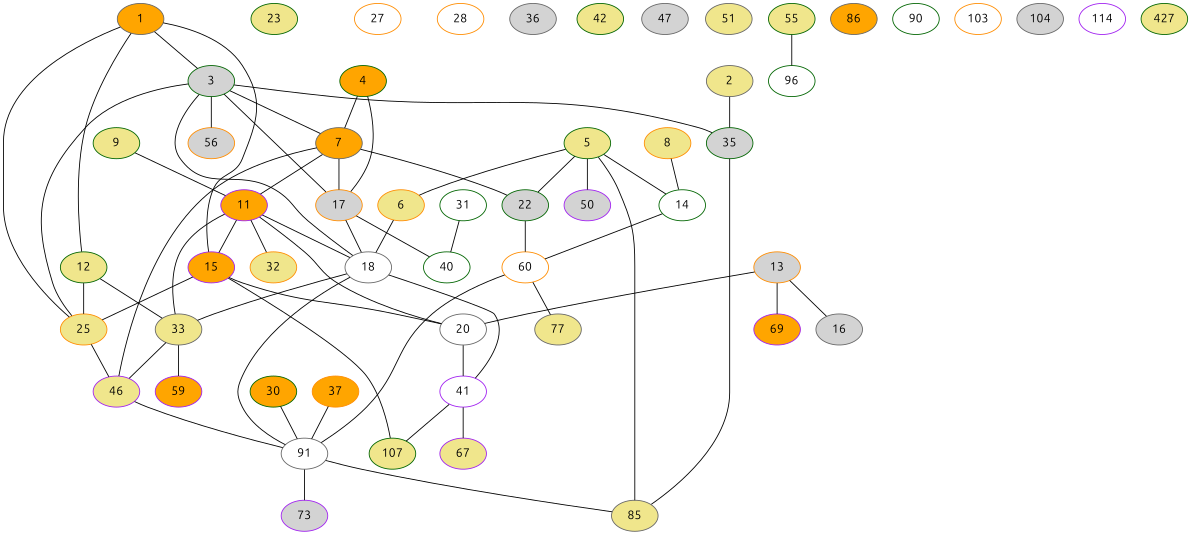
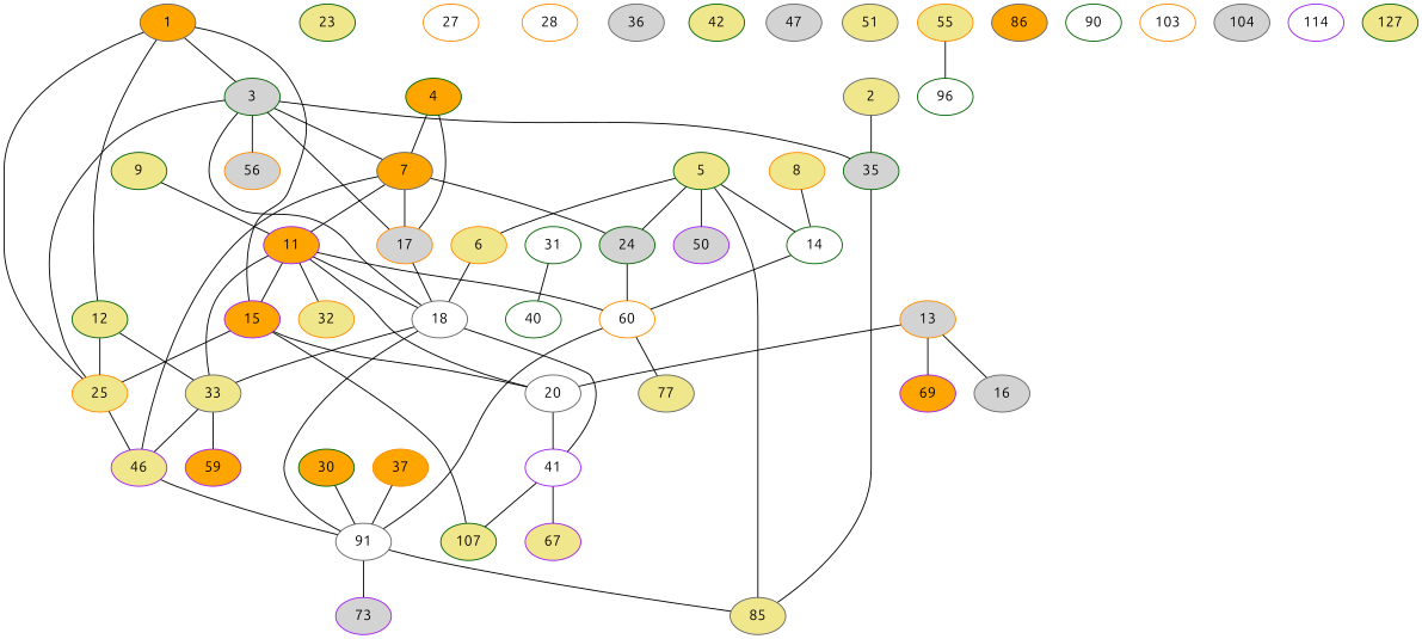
  graph {
    fontname=Ubuntu
    node [color=darkgreen fillcolor=khaki fontname=Ubuntu style=filled]
    edge [fontname=Ubuntu]
    1 [color=gray40 fillcolor=orange super="+93"]
    3 [fillcolor=lightgrey super="+24+74+75"]
    12 [super="+29+84"]
    15 [color=purple fillcolor=orange super="+78"]
    25 [color=darkorange super="+34+68"]
    35 [fillcolor=lightgrey super="+66"]
    7 [color=gray40 fillcolor=orange super="+19+26+88"]
    17 [color=darkorange fillcolor=lightgrey super="+111+113+72"]
    18 [color=gray40 fillcolor=white super="+64+39+45"]
    56 [color=darkorange fillcolor=lightgrey]
    33 [color=gray40 super="+58+91"]
    20 [color=gray40 fillcolor=white super="+38"]
    107 [super="+123"]
    46 [color=purple super="+49"]
    85 [color=gray40 super="+109+99"]
    2 [color=gray40]
-   22 [fillcolor=lightgrey super="+71"]
+   22 [fillcolor=lightgrey super="+71" label=24]
    11 [color=purple fillcolor=orange super="+130+89+81+62"]
    40 [fillcolor=white]
    41 [color=purple fillcolor=white super="+98+87"]
    n21 [color=gray40 fillcolor=white label=91 super="+106"]
    4 [fillcolor=orange]
    5 [super="+21"]
    6 [color=darkorange]
    n25 [color=purple fillcolor=lightgrey label=50]
    14 [fillcolor=white super="+53+63"]
    60 [color=darkorange fillcolor=white super="+76+65"]
    32 [color=darkorange]
    8 [color=darkorange]
    9 [super="+57"]
    59 [color=purple fillcolor=orange]
    77 [color=gray40]
    13 [color=darkorange fillcolor=lightgrey super="+52"]
    16 [color=gray40 fillcolor=lightgrey]
    69 [color=purple fillcolor=orange super="+112"]
    67 [color=purple super="+70"]
    73 [color=purple fillcolor=lightgrey]
    23
    27 [color=darkorange fillcolor=white]
    28 [color=darkorange fillcolor=white]
    30 [fillcolor=orange]
    31 [fillcolor=white super="+122+115+50"]
    36 [color=gray40 fillcolor=lightgrey super="+43"]
    37 [color=darkorange fillcolor=orange]
    42
    47 [color=gray40 fillcolor=lightgrey super="+54"]
    51 [color=gray40 super="+126"]
    96 [fillcolor=white super="+100"]
-   55
+   55 [color=darkorange]
    86 [color=gray40 fillcolor=orange]
    90 [fillcolor=white]
    103 [color=darkorange fillcolor=white]
    104 [color=gray40 fillcolor=lightgrey]
    114 [color=purple fillcolor=white]
-   127 [label=427]
+   127
    1 -- 3
    1 -- 12
    1 -- 15
    1 -- 25
    3 -- 25
    3 -- 35
    3 -- 7
    3 -- 17
    3 -- 18
    3 -- 56
    12 -- 25
    12 -- 33
    15 -- 25
    15 -- 20
    15 -- 107
    25 -- 46
    35 -- 85
    7 -- 17
    7 -- 46
    7 -- 22
    7 -- 11 [weight=2]
    17 -- 18
-   17 -- 40
    18 -- 33
    18 -- 41
    18 -- n21
    33 -- 46
    33 -- 59
    20 -- 41
    46 -- n21
    2 -- 35
    22 -- 60
    11 -- 15
    11 -- 18
    11 -- 33
    11 -- 20
+   11 -- 60 [weight=2]
    11 -- 32
    41 -- 107
    41 -- 67
    n21 -- 85
    n21 -- 73
    4 -- 7
    4 -- 17
    5 -- 85
    5 -- 22
    5 -- 6
    5 -- n25
    5 -- 14
    6 -- 18
    14 -- 60 [weight=2]
    60 -- n21
    60 -- 77
    8 -- 14
    9 -- 11
    13 -- 20
    13 -- 16
    13 -- 69
    30 -- n21
    31 -- 40
    37 -- n21
    55 -- 96
  }
